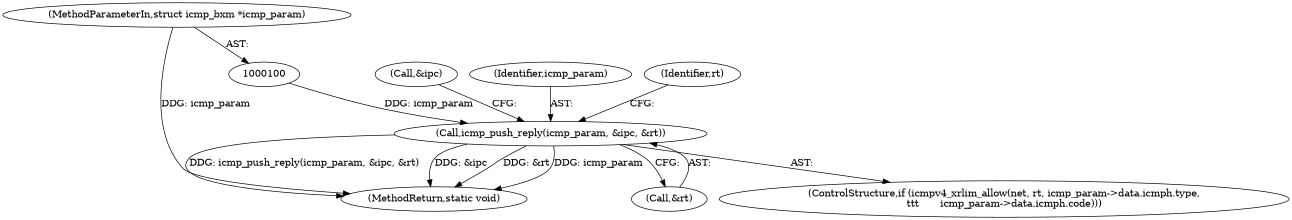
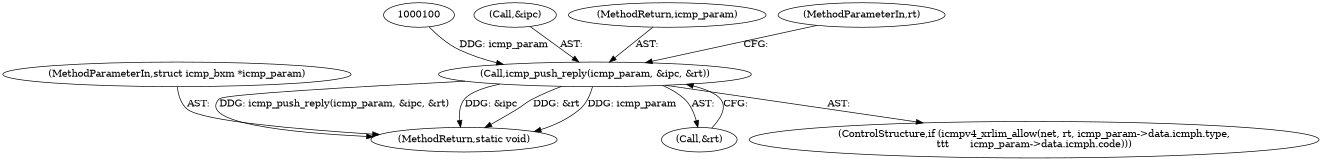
  digraph {
    n1 [label="(MethodParameterIn,struct icmp_bxm *icmp_param)"]
    n2 [label="(MethodReturn,static void)"]
    1000100
    n4 [label="(Call,icmp_push_reply(icmp_param, &ipc, &rt))"]
    n5 [label="(Call,&rt)"]
    n6 [label="(ControlStructure,if (icmpv4_xrlim_allow(net, rt, icmp_param->data.icmph.type,\n\t\t\t       icmp_param->data.icmph.code)))"]
    n7 [label="(Call,&ipc)"]
-   n8 [label="(Identifier,icmp_param)"]
-   n9 [label="(Identifier,rt)"]
-   n1 -> n2 [label="DDG: icmp_param"]
-   n1 -> 1000100 [label="AST: "]
+   n8 [label="(MethodReturn,icmp_param)"]
+   n9 [label="(MethodParameterIn,rt)"]
+   n1 -> n2 [label="AST: "]
    1000100 -> n4 [label="DDG: icmp_param"]
    n4 -> n2 [label="DDG: icmp_push_reply(icmp_param, &ipc, &rt)"]
    n4 -> n2 [label="DDG: &ipc"]
    n4 -> n2 [label="DDG: &rt"]
    n4 -> n2 [label="DDG: icmp_param"]
-   n4 -> n5 [label="CFG: "]
+   n4 -> n5 [label="AST: "]
    n4 -> n6 [label="AST: "]
-   n5 -> n4 [label="AST: "]
-   n7 -> n4 [label="CFG: "]
+   n5 -> n4 [label="CFG: "]
+   n7 -> n4 [label="AST: "]
    n8 -> n4 [label="AST: "]
    n9 -> n4 [label="CFG: "]
  }
